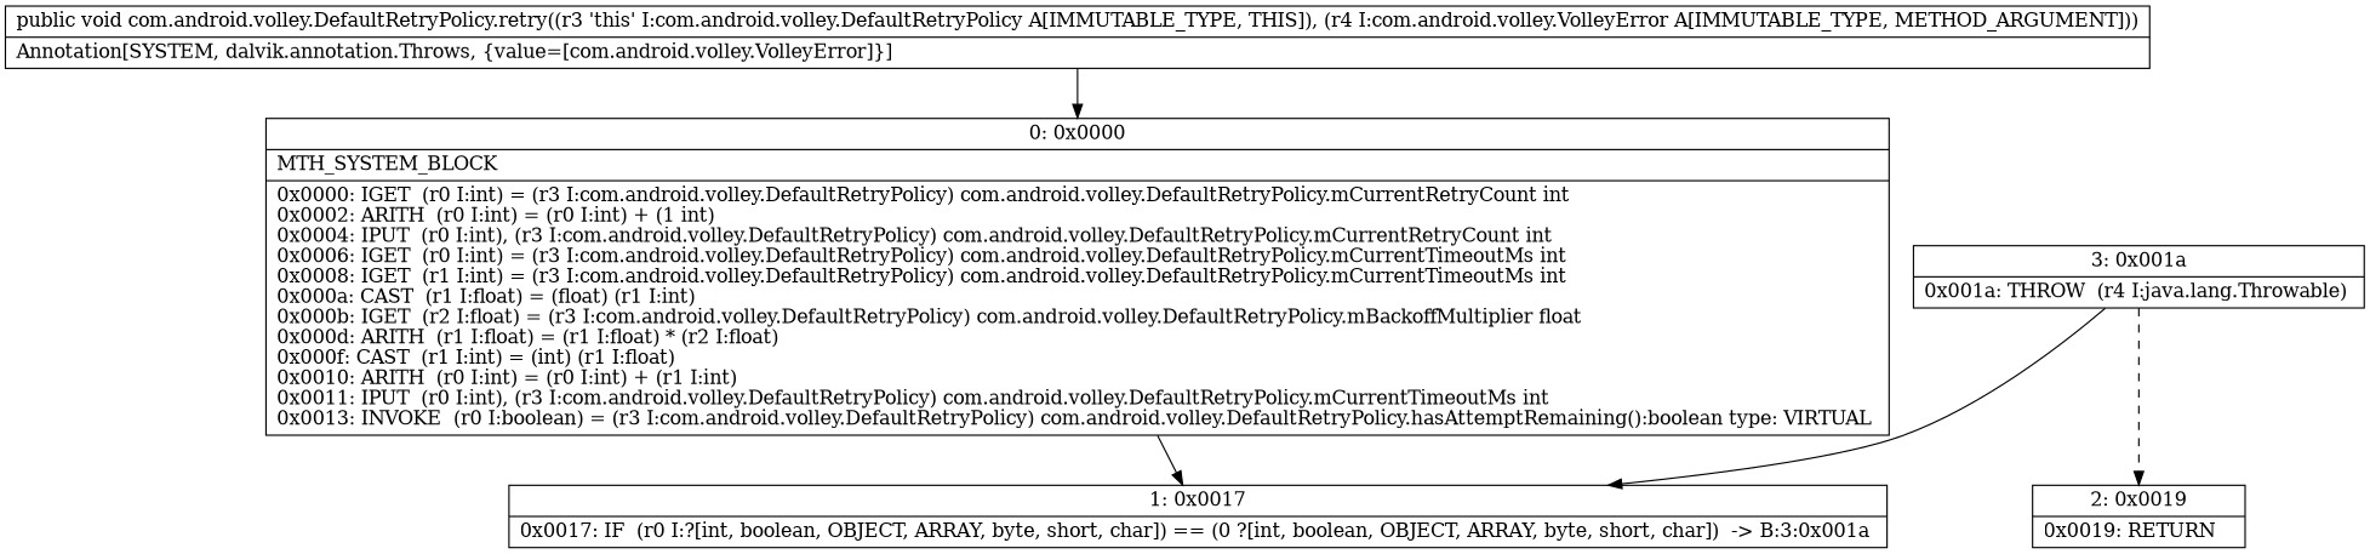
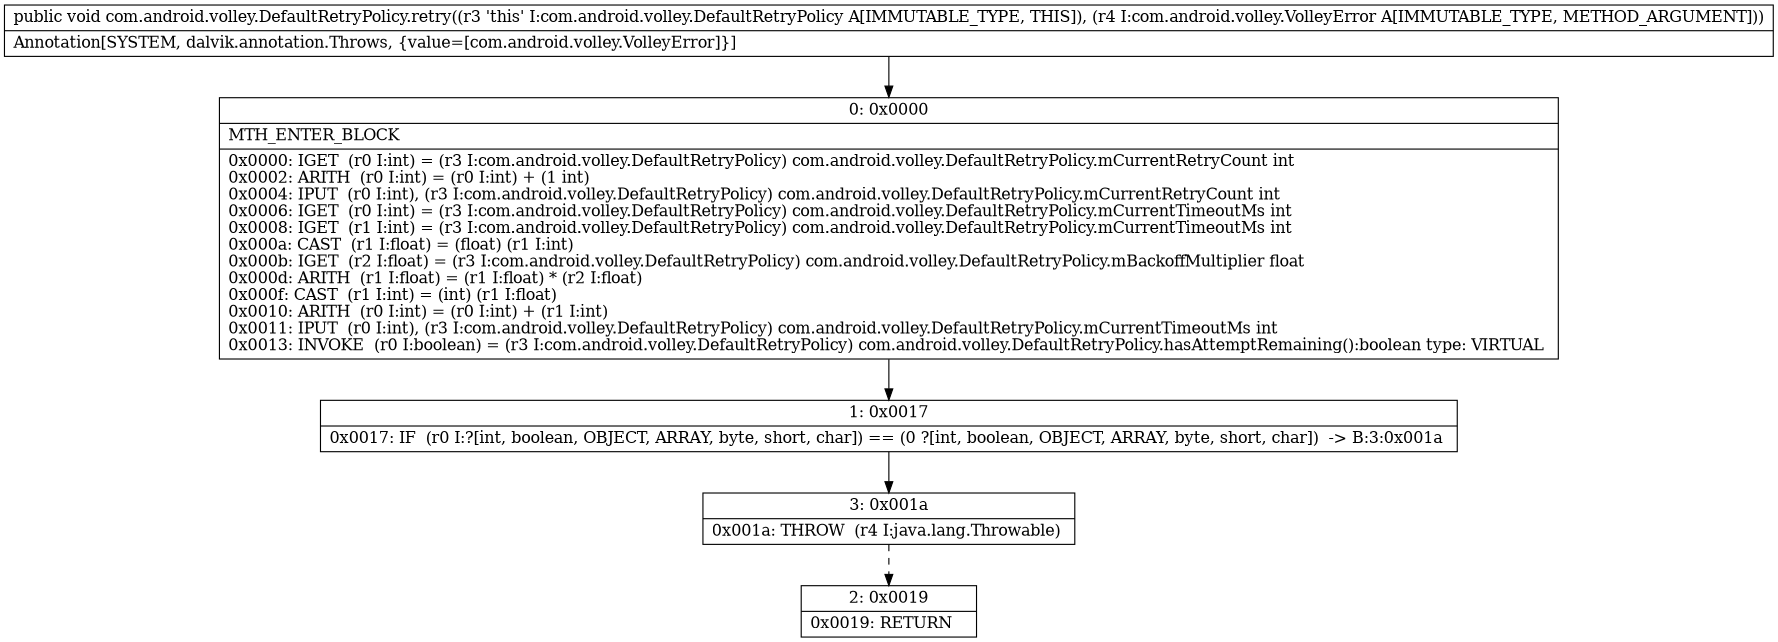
  digraph {
    node [shape=record]
-   n1 [label="{0\:\ 0x0000|MTH_SYSTEM_BLOCK\l|0x0000: IGET  (r0 I:int) = (r3 I:com.android.volley.DefaultRetryPolicy) com.android.volley.DefaultRetryPolicy.mCurrentRetryCount int \l0x0002: ARITH  (r0 I:int) = (r0 I:int) + (1 int) \l0x0004: IPUT  (r0 I:int), (r3 I:com.android.volley.DefaultRetryPolicy) com.android.volley.DefaultRetryPolicy.mCurrentRetryCount int \l0x0006: IGET  (r0 I:int) = (r3 I:com.android.volley.DefaultRetryPolicy) com.android.volley.DefaultRetryPolicy.mCurrentTimeoutMs int \l0x0008: IGET  (r1 I:int) = (r3 I:com.android.volley.DefaultRetryPolicy) com.android.volley.DefaultRetryPolicy.mCurrentTimeoutMs int \l0x000a: CAST  (r1 I:float) = (float) (r1 I:int) \l0x000b: IGET  (r2 I:float) = (r3 I:com.android.volley.DefaultRetryPolicy) com.android.volley.DefaultRetryPolicy.mBackoffMultiplier float \l0x000d: ARITH  (r1 I:float) = (r1 I:float) * (r2 I:float) \l0x000f: CAST  (r1 I:int) = (int) (r1 I:float) \l0x0010: ARITH  (r0 I:int) = (r0 I:int) + (r1 I:int) \l0x0011: IPUT  (r0 I:int), (r3 I:com.android.volley.DefaultRetryPolicy) com.android.volley.DefaultRetryPolicy.mCurrentTimeoutMs int \l0x0013: INVOKE  (r0 I:boolean) = (r3 I:com.android.volley.DefaultRetryPolicy) com.android.volley.DefaultRetryPolicy.hasAttemptRemaining():boolean type: VIRTUAL \l}"]
+   n1 [label="{0\:\ 0x0000|MTH_ENTER_BLOCK\l|0x0000: IGET  (r0 I:int) = (r3 I:com.android.volley.DefaultRetryPolicy) com.android.volley.DefaultRetryPolicy.mCurrentRetryCount int \l0x0002: ARITH  (r0 I:int) = (r0 I:int) + (1 int) \l0x0004: IPUT  (r0 I:int), (r3 I:com.android.volley.DefaultRetryPolicy) com.android.volley.DefaultRetryPolicy.mCurrentRetryCount int \l0x0006: IGET  (r0 I:int) = (r3 I:com.android.volley.DefaultRetryPolicy) com.android.volley.DefaultRetryPolicy.mCurrentTimeoutMs int \l0x0008: IGET  (r1 I:int) = (r3 I:com.android.volley.DefaultRetryPolicy) com.android.volley.DefaultRetryPolicy.mCurrentTimeoutMs int \l0x000a: CAST  (r1 I:float) = (float) (r1 I:int) \l0x000b: IGET  (r2 I:float) = (r3 I:com.android.volley.DefaultRetryPolicy) com.android.volley.DefaultRetryPolicy.mBackoffMultiplier float \l0x000d: ARITH  (r1 I:float) = (r1 I:float) * (r2 I:float) \l0x000f: CAST  (r1 I:int) = (int) (r1 I:float) \l0x0010: ARITH  (r0 I:int) = (r0 I:int) + (r1 I:int) \l0x0011: IPUT  (r0 I:int), (r3 I:com.android.volley.DefaultRetryPolicy) com.android.volley.DefaultRetryPolicy.mCurrentTimeoutMs int \l0x0013: INVOKE  (r0 I:boolean) = (r3 I:com.android.volley.DefaultRetryPolicy) com.android.volley.DefaultRetryPolicy.hasAttemptRemaining():boolean type: VIRTUAL \l}"]
    n2 [label="{1\:\ 0x0017|0x0017: IF  (r0 I:?[int, boolean, OBJECT, ARRAY, byte, short, char]) == (0 ?[int, boolean, OBJECT, ARRAY, byte, short, char])  \-\> B:3:0x001a \l}"]
    n3 [label="{3\:\ 0x001a|0x001a: THROW  (r4 I:java.lang.Throwable) \l}"]
    n4 [label="{2\:\ 0x0019|0x0019: RETURN   \l}"]
    n5 [label="{public void com.android.volley.DefaultRetryPolicy.retry((r3 'this' I:com.android.volley.DefaultRetryPolicy A[IMMUTABLE_TYPE, THIS]), (r4 I:com.android.volley.VolleyError A[IMMUTABLE_TYPE, METHOD_ARGUMENT]))  | Annotation[SYSTEM, dalvik.annotation.Throws, \{value=[com.android.volley.VolleyError]\}]\l}"]
    n1 -> n2
-   n3 -> n2
+   n2 -> n3
    n3 -> n4 [style=dashed]
    n5 -> n1
  }
